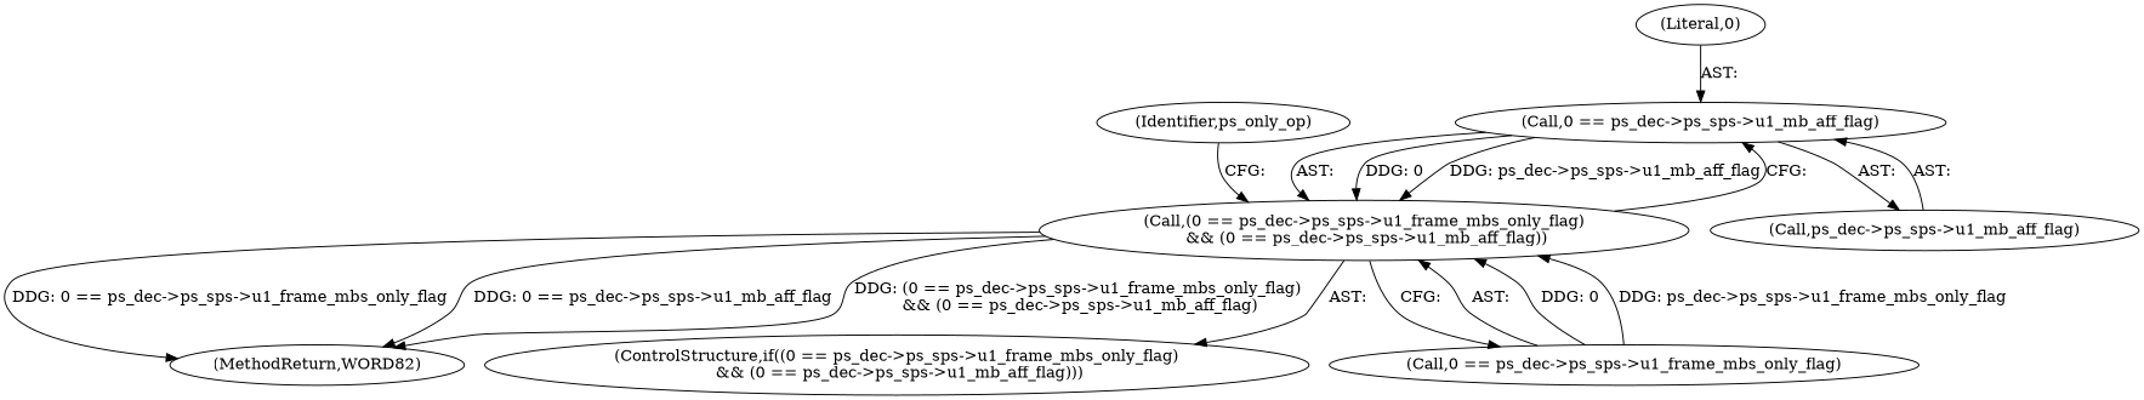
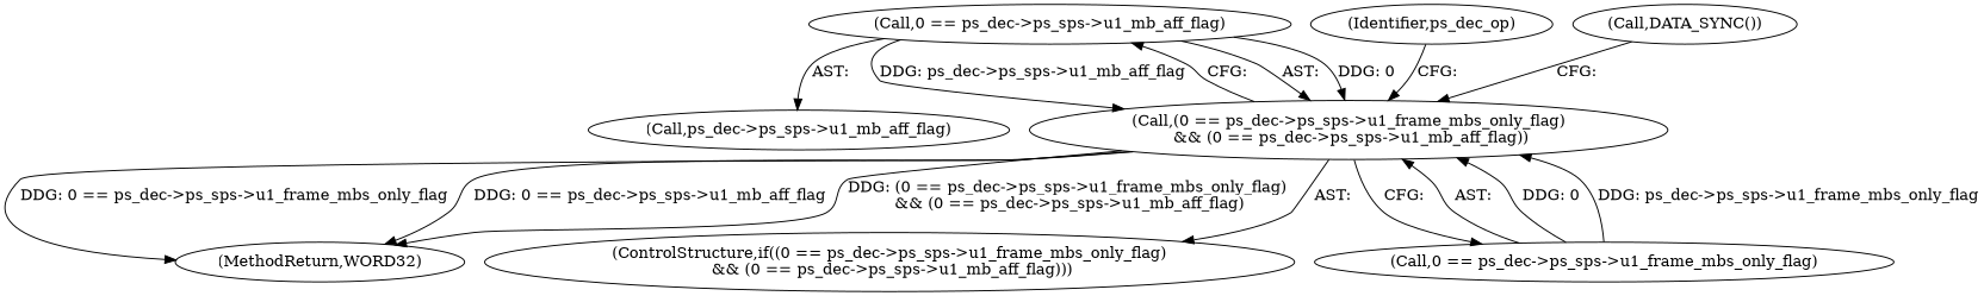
  digraph {
    n1 [label="(Call,0 == ps_dec->ps_sps->u1_mb_aff_flag)"]
    n2 [label="(Call,(0 == ps_dec->ps_sps->u1_frame_mbs_only_flag)\n && (0 == ps_dec->ps_sps->u1_mb_aff_flag))"]
    n3 [label="(Call,ps_dec->ps_sps->u1_mb_aff_flag)"]
-   n4 [label="(MethodReturn,WORD82)"]
+   n4 [label="(MethodReturn,WORD32)"]
    n5 [label="(ControlStructure,if((0 == ps_dec->ps_sps->u1_frame_mbs_only_flag)\n && (0 == ps_dec->ps_sps->u1_mb_aff_flag)))"]
    n6 [label="(Call,0 == ps_dec->ps_sps->u1_frame_mbs_only_flag)"]
-   n7 [label="(Identifier,ps_only_op)"]
-   n9 [label="(Literal,0)"]
+   n7 [label="(Identifier,ps_dec_op)"]
+   n8 [label="(Call,DATA_SYNC())"]
    n1 -> n2 [label="AST: "]
    n1 -> n2 [label="DDG: 0"]
    n1 -> n2 [label="DDG: ps_dec->ps_sps->u1_mb_aff_flag"]
    n1 -> n3 [label="AST: "]
    n2 -> n1 [label="CFG: "]
    n2 -> n4 [label="DDG: 0 == ps_dec->ps_sps->u1_frame_mbs_only_flag"]
    n2 -> n4 [label="DDG: 0 == ps_dec->ps_sps->u1_mb_aff_flag"]
    n2 -> n4 [label="DDG: (0 == ps_dec->ps_sps->u1_frame_mbs_only_flag)\n && (0 == ps_dec->ps_sps->u1_mb_aff_flag)"]
    n2 -> n5 [label="AST: "]
    n2 -> n6 [label="CFG: "]
-   n3 -> n1 [label="AST: "]
    n6 -> n2 [label="AST: "]
    n6 -> n2 [label="DDG: 0"]
    n6 -> n2 [label="DDG: ps_dec->ps_sps->u1_frame_mbs_only_flag"]
    n7 -> n2 [label="CFG: "]
-   n9 -> n1 [label="AST: "]
+   n8 -> n2 [label="CFG: "]
  }
